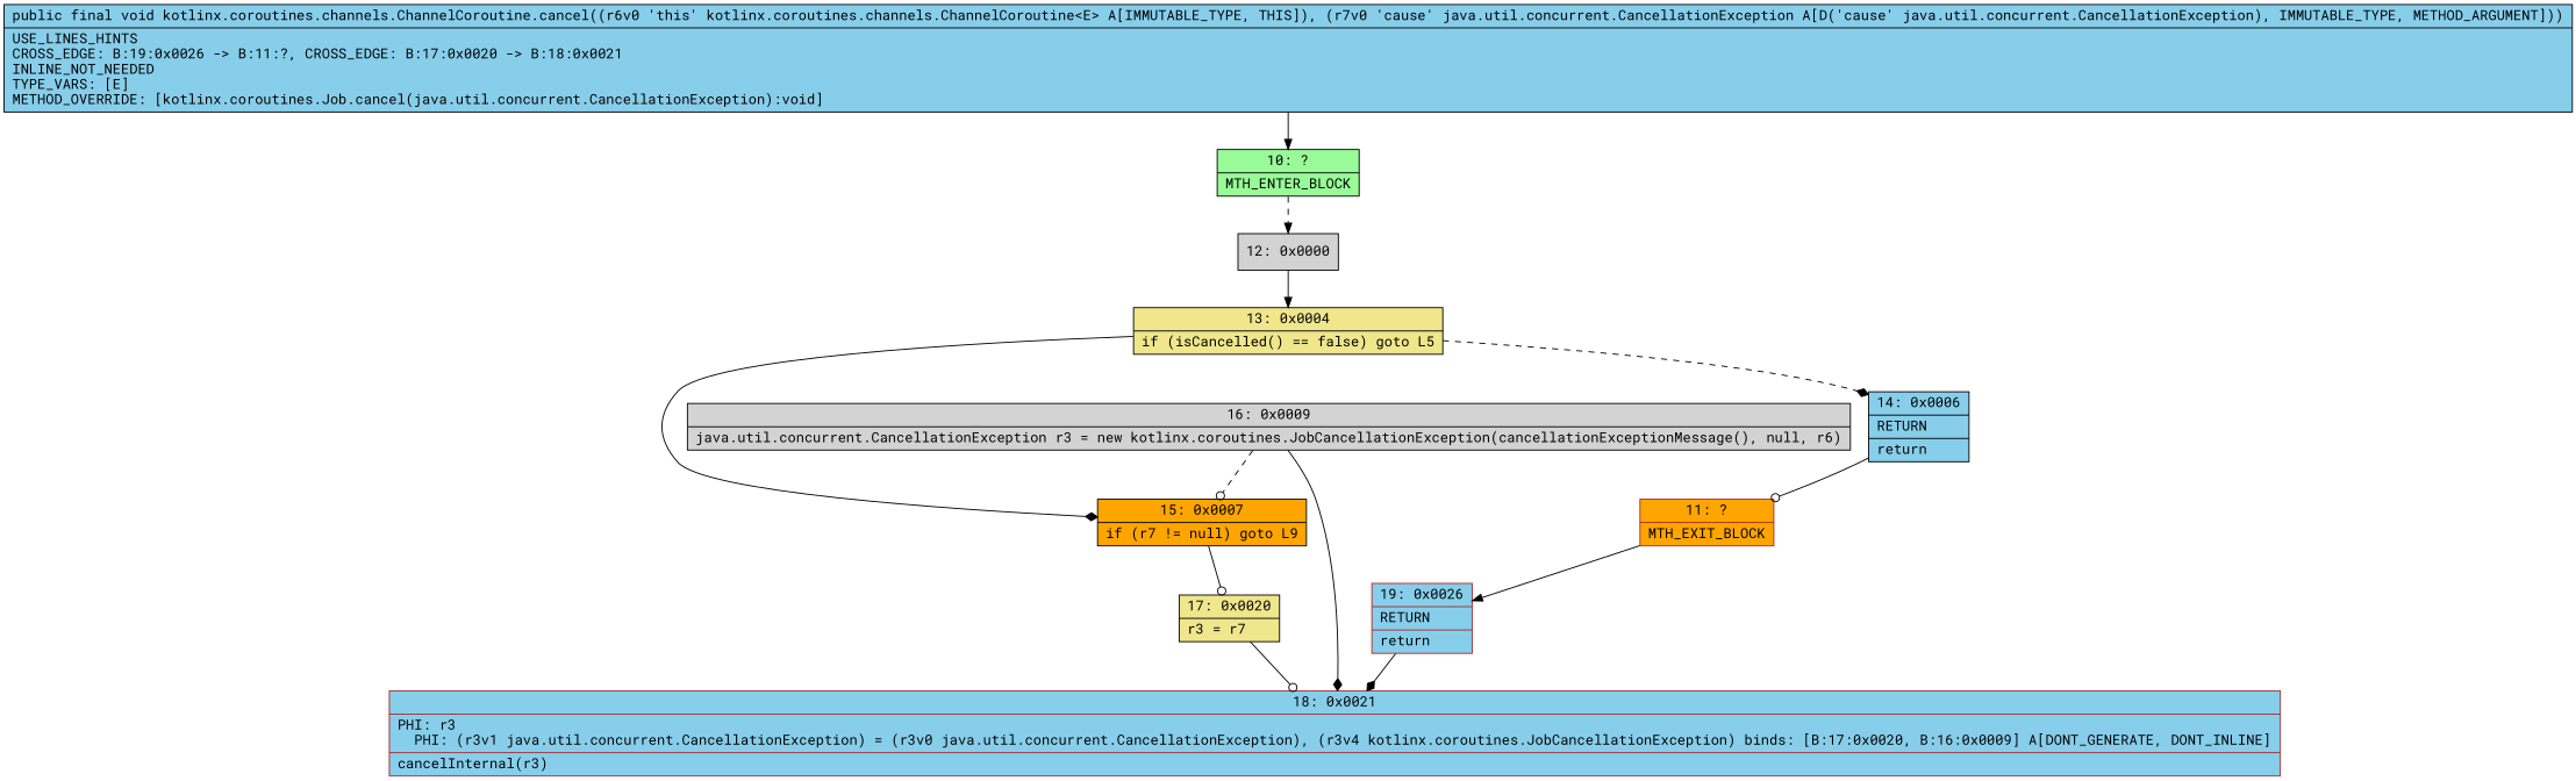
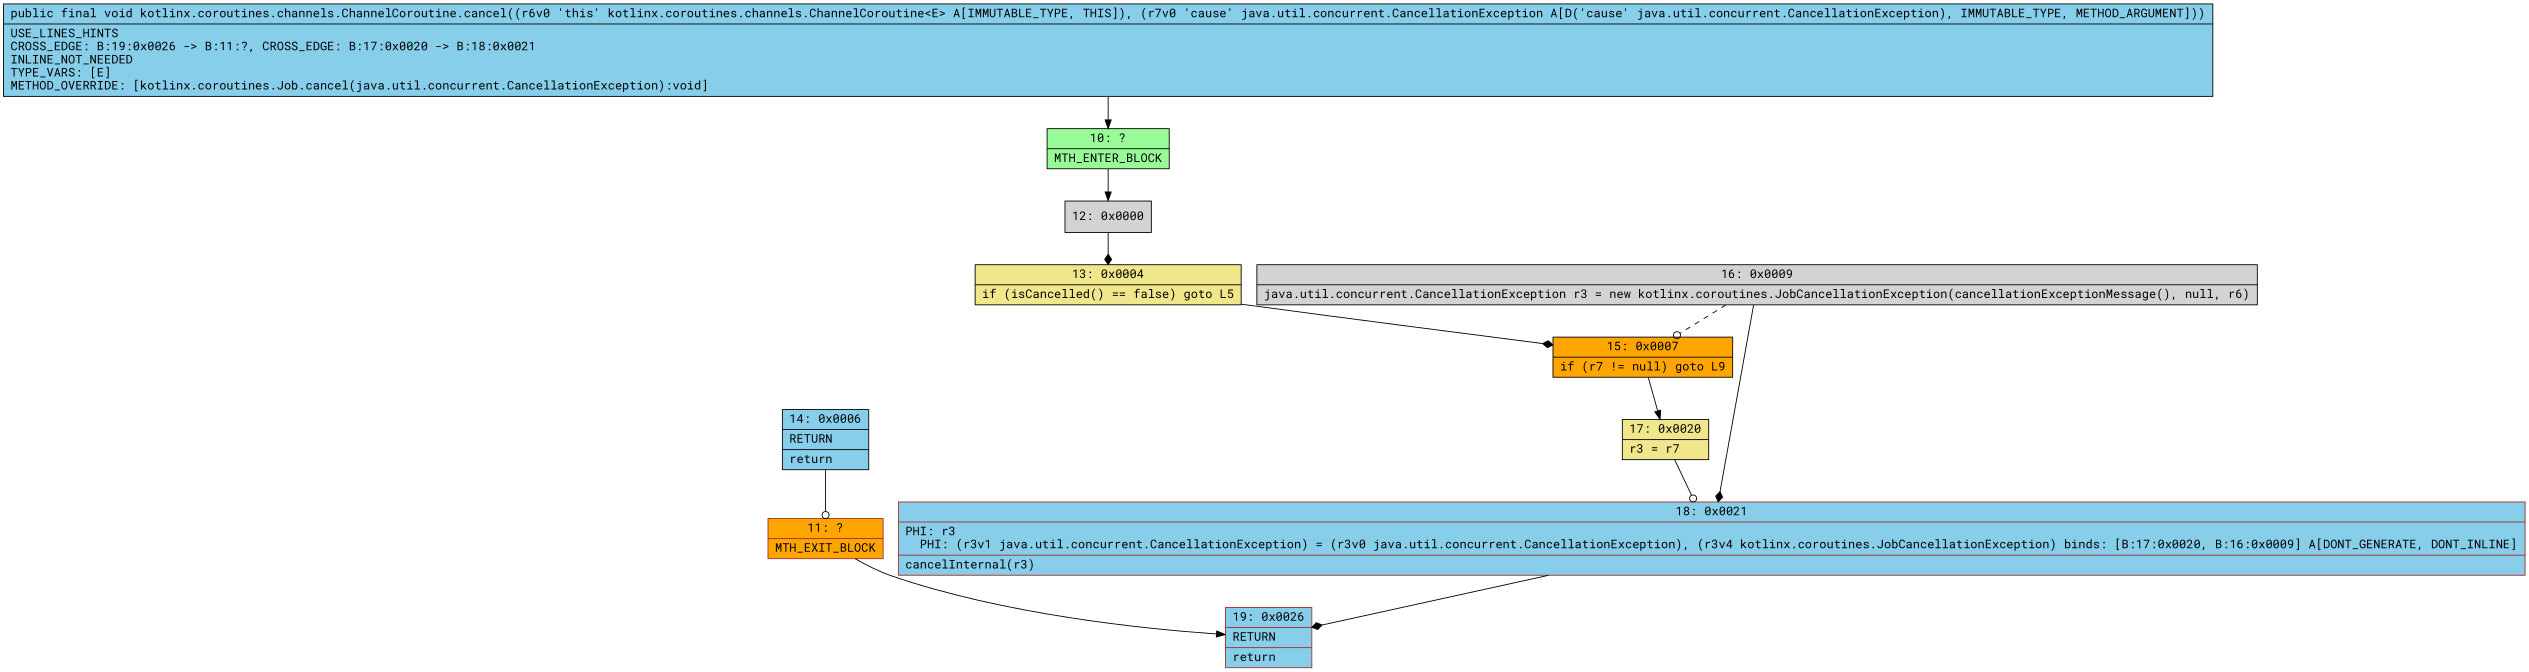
  digraph {
    fontname="Roboto Mono"
    node [color=black fillcolor=skyblue fontname="Roboto Mono" shape=record style=filled]
    edge [arrowhead=normal fontname="Roboto Mono"]
    n1 [fillcolor=palegreen label="{10\:\ ?|MTH_ENTER_BLOCK\l}"]
    n2 [fillcolor=lightgrey label="{12\:\ 0x0000}"]
    n3 [fillcolor=khaki label="{13\:\ 0x0004|if (isCancelled() == false) goto L5\l}"]
    n4 [label="{14\:\ 0x0006|RETURN\l|return\l}"]
    n5 [fillcolor=orange label="{15\:\ 0x0007|if (r7 != null) goto L9\l}"]
    n6 [color=brown fillcolor=orange label="{11\:\ ?|MTH_EXIT_BLOCK\l}"]
    n7 [fillcolor=khaki label="{17\:\ 0x0020|r3 = r7\l}"]
    n8 [color=brown label="{19\:\ 0x0026|RETURN\l|return\l}"]
    n9 [fillcolor=lightgrey label="{16\:\ 0x0009|java.util.concurrent.CancellationException r3 = new kotlinx.coroutines.JobCancellationException(cancellationExceptionMessage(), null, r6)\l}"]
    n10 [color=brown label="{18\:\ 0x0021|PHI: r3 \l  PHI: (r3v1 java.util.concurrent.CancellationException) = (r3v0 java.util.concurrent.CancellationException), (r3v4 kotlinx.coroutines.JobCancellationException) binds: [B:17:0x0020, B:16:0x0009] A[DONT_GENERATE, DONT_INLINE]\l|cancelInternal(r3)\l}"]
    n11 [label="{public final void kotlinx.coroutines.channels.ChannelCoroutine.cancel((r6v0 'this' kotlinx.coroutines.channels.ChannelCoroutine\<E\> A[IMMUTABLE_TYPE, THIS]), (r7v0 'cause' java.util.concurrent.CancellationException A[D('cause' java.util.concurrent.CancellationException), IMMUTABLE_TYPE, METHOD_ARGUMENT]))  | USE_LINES_HINTS\lCROSS_EDGE: B:19:0x0026 \-\> B:11:?, CROSS_EDGE: B:17:0x0020 \-\> B:18:0x0021\lINLINE_NOT_NEEDED\lTYPE_VARS: [E]\lMETHOD_OVERRIDE: [kotlinx.coroutines.Job.cancel(java.util.concurrent.CancellationException):void]\l}"]
-   n1 -> n2 [style=dashed]
-   n2 -> n3
-   n3 -> n4 [arrowhead=diamond style=dashed]
+   n1 -> n2
+   n2 -> n3 [arrowhead=diamond]
    n3 -> n5 [arrowhead=diamond]
    n4 -> n6 [arrowhead=odot]
-   n5 -> n7 [arrowhead=odot]
+   n5 -> n7
    n6 -> n8
    n7 -> n10 [arrowhead=odot]
    n9 -> n5 [arrowhead=odot style=dashed]
    n9 -> n10 [arrowhead=diamond]
-   n8 -> n10 [arrowhead=diamond]
+   n10 -> n8 [arrowhead=diamond]
    n11 -> n1
  }
